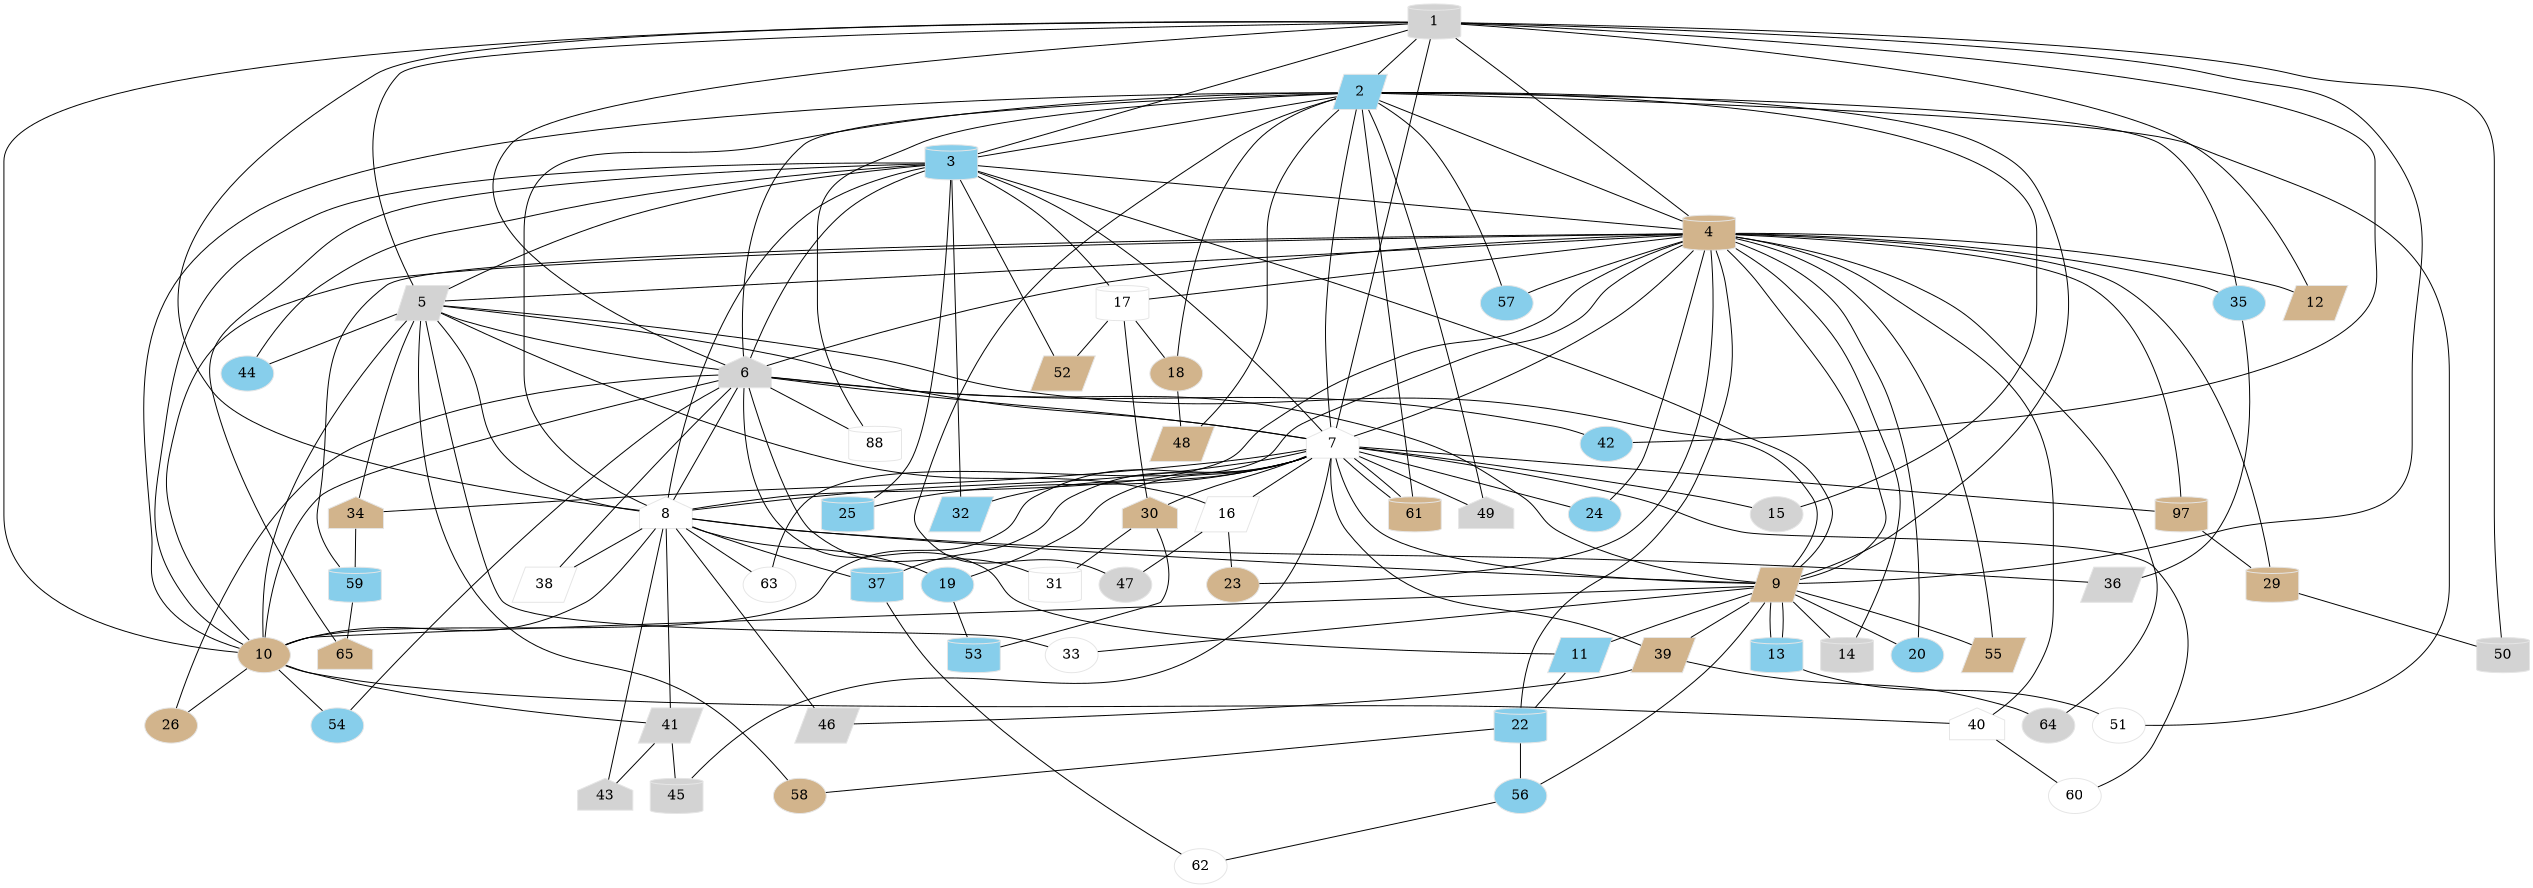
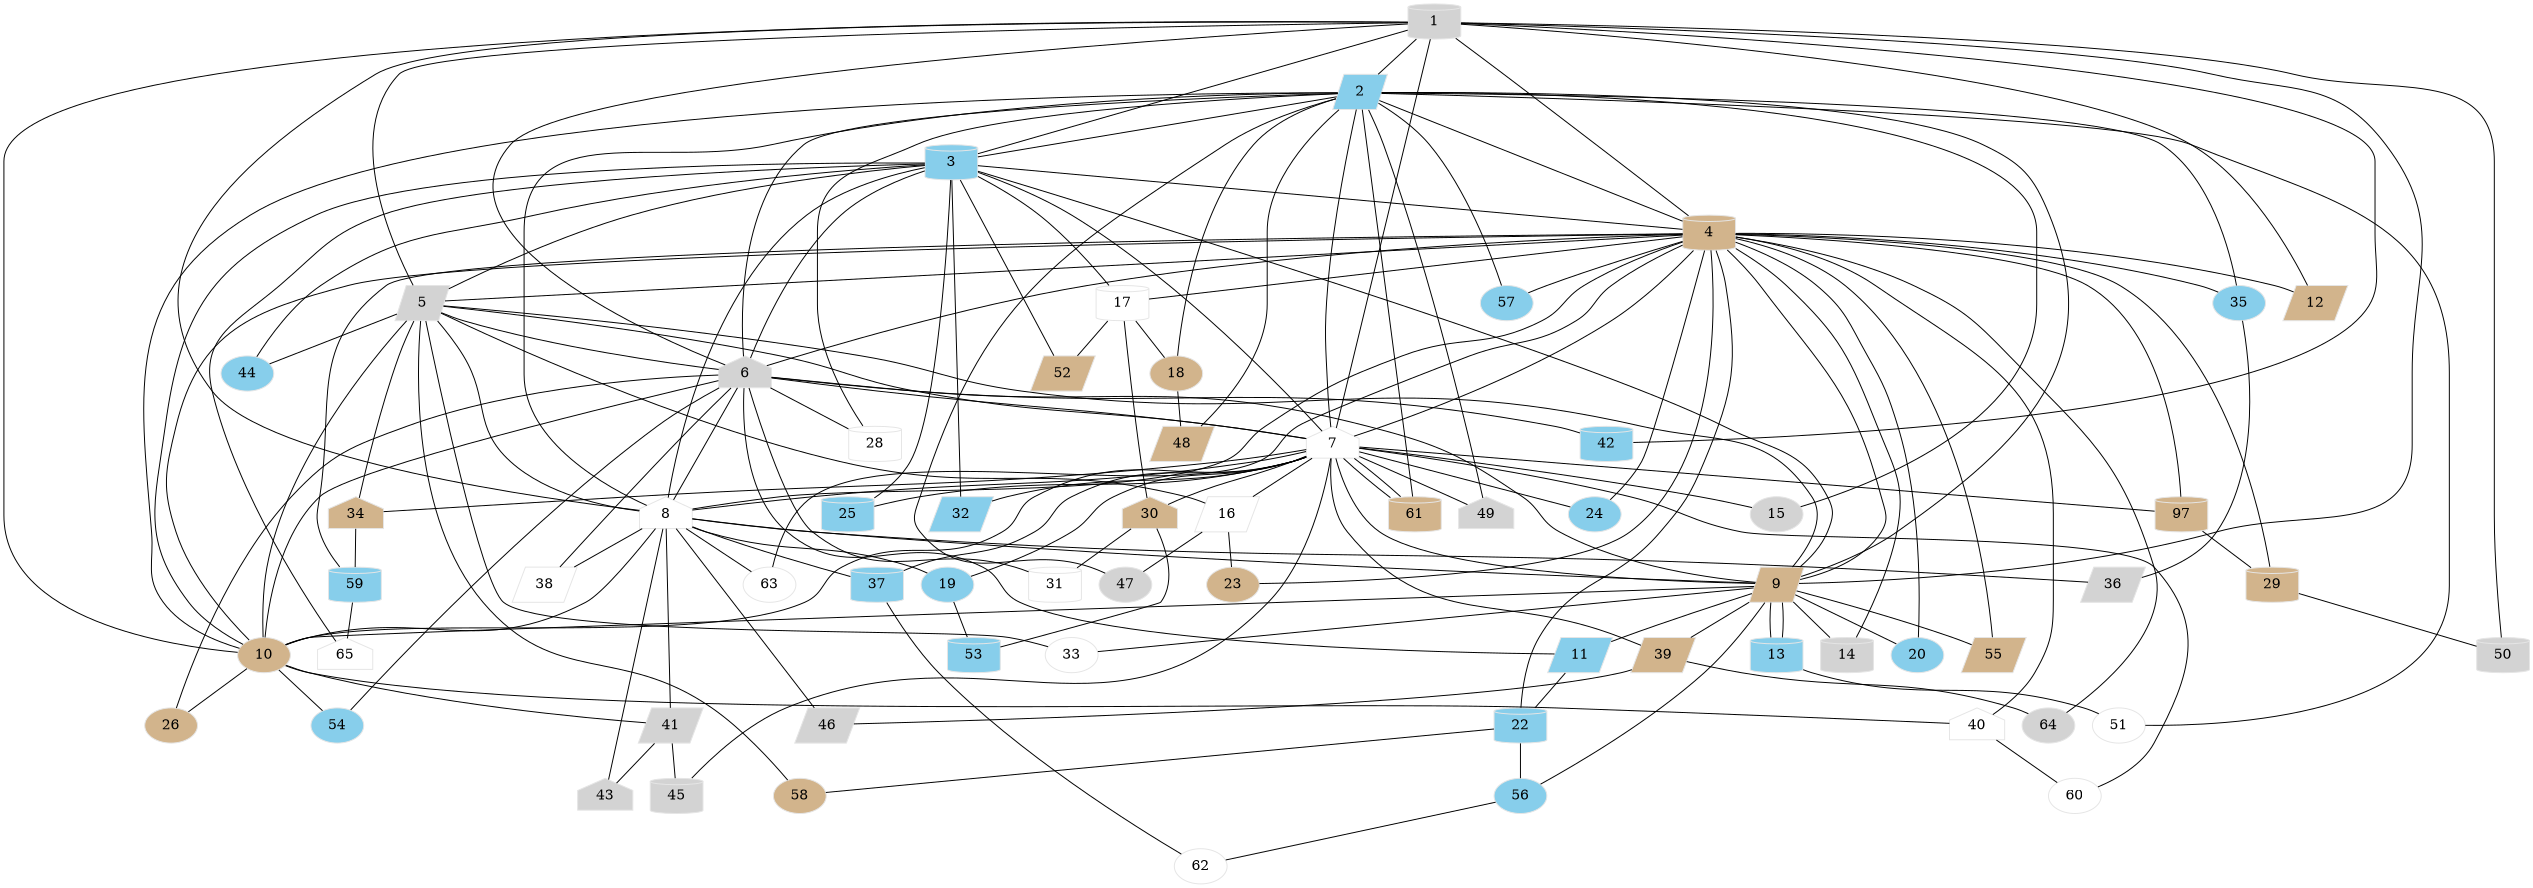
  graph {
    node [color=gray90 fillcolor=skyblue shape=ellipse style=filled]
    1 [fillcolor=lightgrey shape=cylinder]
    2 [shape=parallelogram]
    3 [shape=cylinder]
    4 [fillcolor=tan shape=cylinder]
    5 [fillcolor=lightgrey shape=parallelogram]
    6 [fillcolor=lightgrey shape=house]
    7 [fillcolor=white shape=house]
    8 [fillcolor=white shape=house]
    9 [fillcolor=tan shape=parallelogram]
    10 [fillcolor=tan]
    12 [fillcolor=tan shape=parallelogram]
-   42
+   42 [shape=cylinder]
    50 [fillcolor=lightgrey shape=cylinder]
    15 [fillcolor=lightgrey]
    18 [fillcolor=tan]
-   28 [fillcolor=white shape=cylinder label=88]
+   28 [fillcolor=white shape=cylinder]
    35
    47 [fillcolor=lightgrey]
    48 [fillcolor=tan shape=parallelogram]
    49 [fillcolor=lightgrey shape=house]
    51 [fillcolor=white]
    57
    61 [fillcolor=tan shape=cylinder]
    17 [fillcolor=white shape=cylinder]
    25 [shape=cylinder]
    32 [shape=parallelogram]
    44
    52 [fillcolor=tan shape=parallelogram]
-   65 [fillcolor=tan shape=house]
+   65 [fillcolor=white shape=house]
    14 [fillcolor=lightgrey shape=cylinder]
    20
    22 [shape=cylinder]
    23 [fillcolor=tan]
    24
    n35 [fillcolor=tan label=97 shape=cylinder]
    29 [fillcolor=tan shape=cylinder]
    40 [fillcolor=white shape=house]
    55 [fillcolor=tan shape=parallelogram]
    59 [shape=cylinder]
    63 [fillcolor=white]
    64 [fillcolor=lightgrey]
    16 [fillcolor=white shape=parallelogram]
    33 [fillcolor=white]
    34 [fillcolor=tan shape=house]
    58 [fillcolor=tan]
    11 [shape=parallelogram]
    26 [fillcolor=tan]
    31 [fillcolor=white shape=cylinder]
    38 [fillcolor=white shape=parallelogram]
    54
    19
    30 [fillcolor=tan shape=house]
    37 [shape=cylinder]
    39 [fillcolor=tan shape=parallelogram]
    45 [fillcolor=lightgrey shape=cylinder]
    60 [fillcolor=white]
    36 [fillcolor=lightgrey shape=parallelogram]
    41 [fillcolor=lightgrey shape=parallelogram]
    43 [fillcolor=lightgrey shape=house]
    46 [fillcolor=lightgrey shape=parallelogram]
    13 [shape=cylinder]
    56
    53 [shape=cylinder]
    62 [fillcolor=white]
    1 -- 2
    1 -- 3
    1 -- 4
    1 -- 5
    1 -- 6
    1 -- 7
    1 -- 8
    1 -- 9
    1 -- 10
    1 -- 12
    1 -- 42
    1 -- 50
    2 -- 3
    2 -- 4
    2 -- 6
    2 -- 7
    2 -- 8
    2 -- 9
    2 -- 10
    2 -- 15
    2 -- 18
    2 -- 28
    2 -- 35
    2 -- 47
    2 -- 48
    2 -- 49
    2 -- 51
    2 -- 57
    2 -- 61
    3 -- 4
    3 -- 5
    3 -- 6
    3 -- 7
    3 -- 8
    3 -- 9
    3 -- 10
    3 -- 17
    3 -- 25
    3 -- 32
    3 -- 44
    3 -- 52
    3 -- 65
    4 -- 5
    4 -- 6
    4 -- 7
    4 -- 8
    4 -- 9
    4 -- 10
    4 -- 12
    4 -- 35
    4 -- 57
    4 -- 17
    4 -- 14
    4 -- 20
    4 -- 22
    4 -- 23
    4 -- 24
    4 -- n35
    4 -- 29
    4 -- 40
    4 -- 55
    4 -- 59
    4 -- 63
    4 -- 64
    5 -- 6
    5 -- 7
    5 -- 8
    5 -- 9
    5 -- 10
    5 -- 44
    5 -- 16
    5 -- 33
    5 -- 34
    5 -- 58
    6 -- 7
    6 -- 8
    6 -- 9
    6 -- 10
    6 -- 42
    6 -- 28
    6 -- 11
    6 -- 26
    6 -- 31
    6 -- 38
    6 -- 54
    7 -- 8
    7 -- 9
    7 -- 10
    7 -- 15
    7 -- 49
    7 -- 61
    7 -- 61
    7 -- 25
    7 -- 32
    7 -- 24
    7 -- n35
    7 -- 16
    7 -- 34
    7 -- 19
    7 -- 30
    7 -- 37
    7 -- 39
    7 -- 45
    7 -- 60
    8 -- 9
    8 -- 10
    8 -- 63
    8 -- 38
    8 -- 19
    8 -- 37
    8 -- 36
    8 -- 41
    8 -- 43
    8 -- 46
    9 -- 10
    9 -- 14
    9 -- 20
    9 -- 55
    9 -- 33
    9 -- 11
    9 -- 39
    9 -- 13
    9 -- 13
    9 -- 56
    10 -- 40
    10 -- 26
    10 -- 54
    10 -- 41
    18 -- 48
    35 -- 36
    17 -- 18
    17 -- 52
    17 -- 30
    22 -- 58
    22 -- 56
    n35 -- 29
    29 -- 50
    40 -- 60
    59 -- 65
    16 -- 47
    16 -- 23
    34 -- 59
    11 -- 22
    19 -- 53
    30 -- 31
    30 -- 53
    37 -- 62
    39 -- 64
    39 -- 46
    41 -- 45
    41 -- 43
    13 -- 51
    56 -- 62
  }
